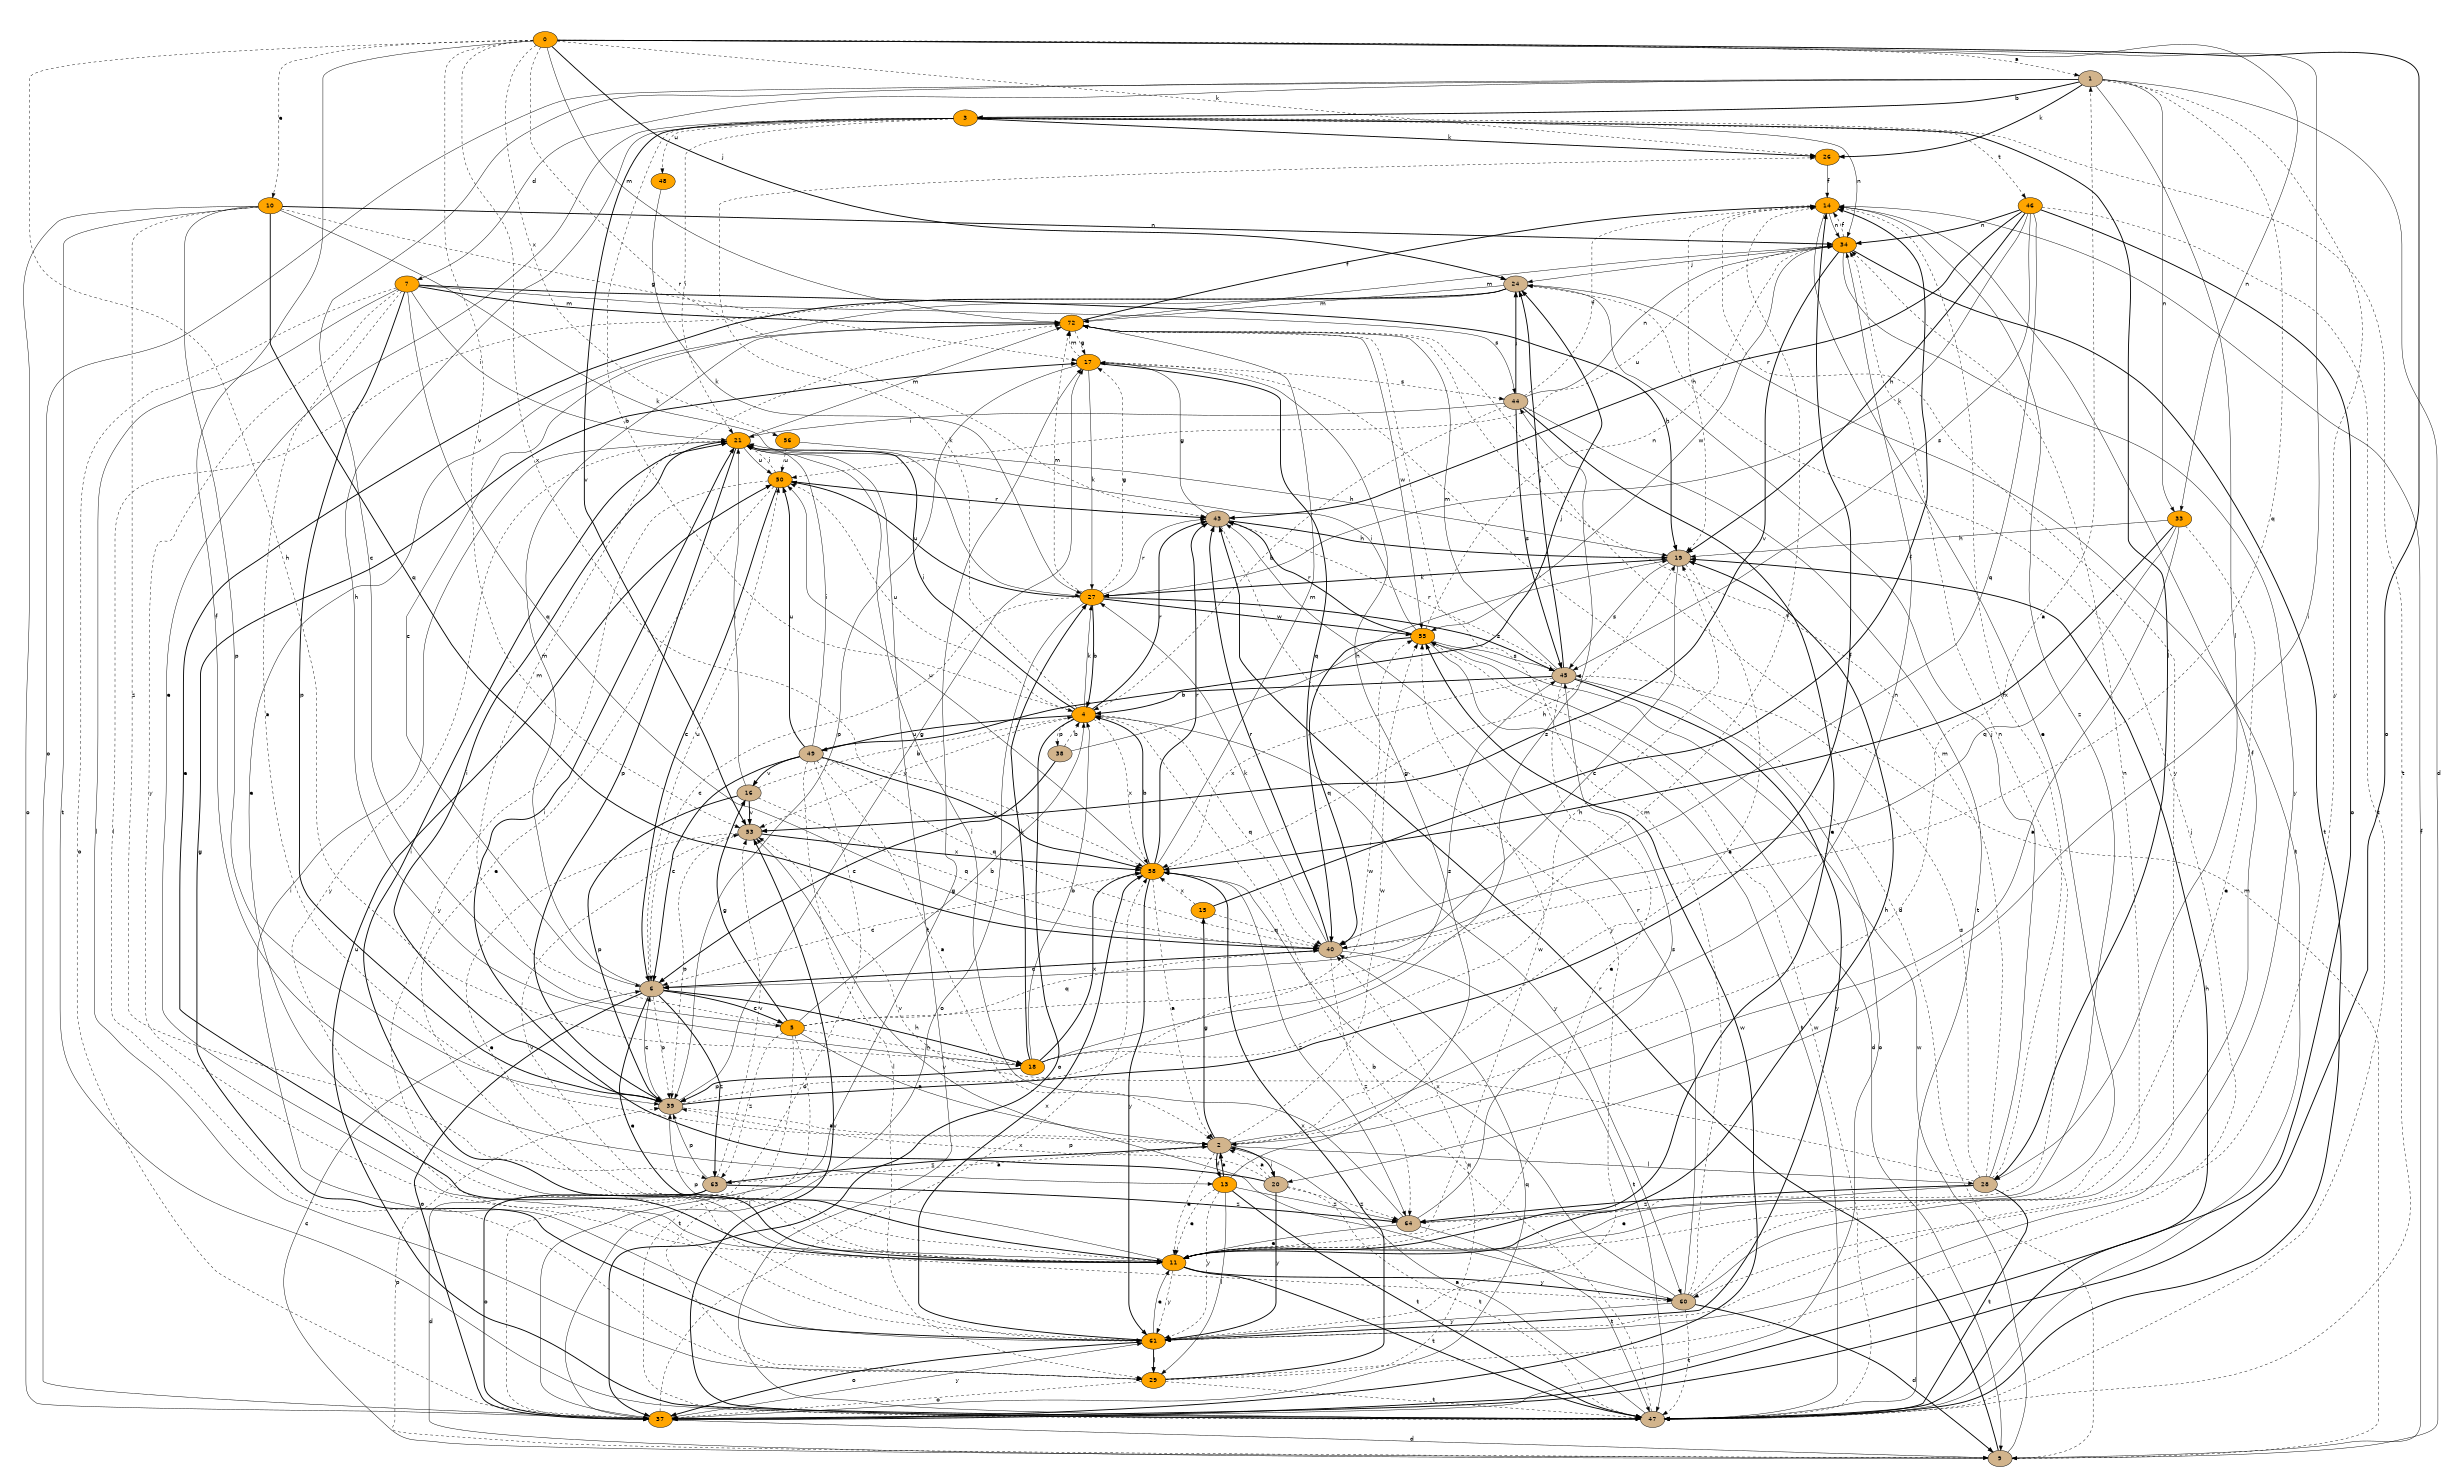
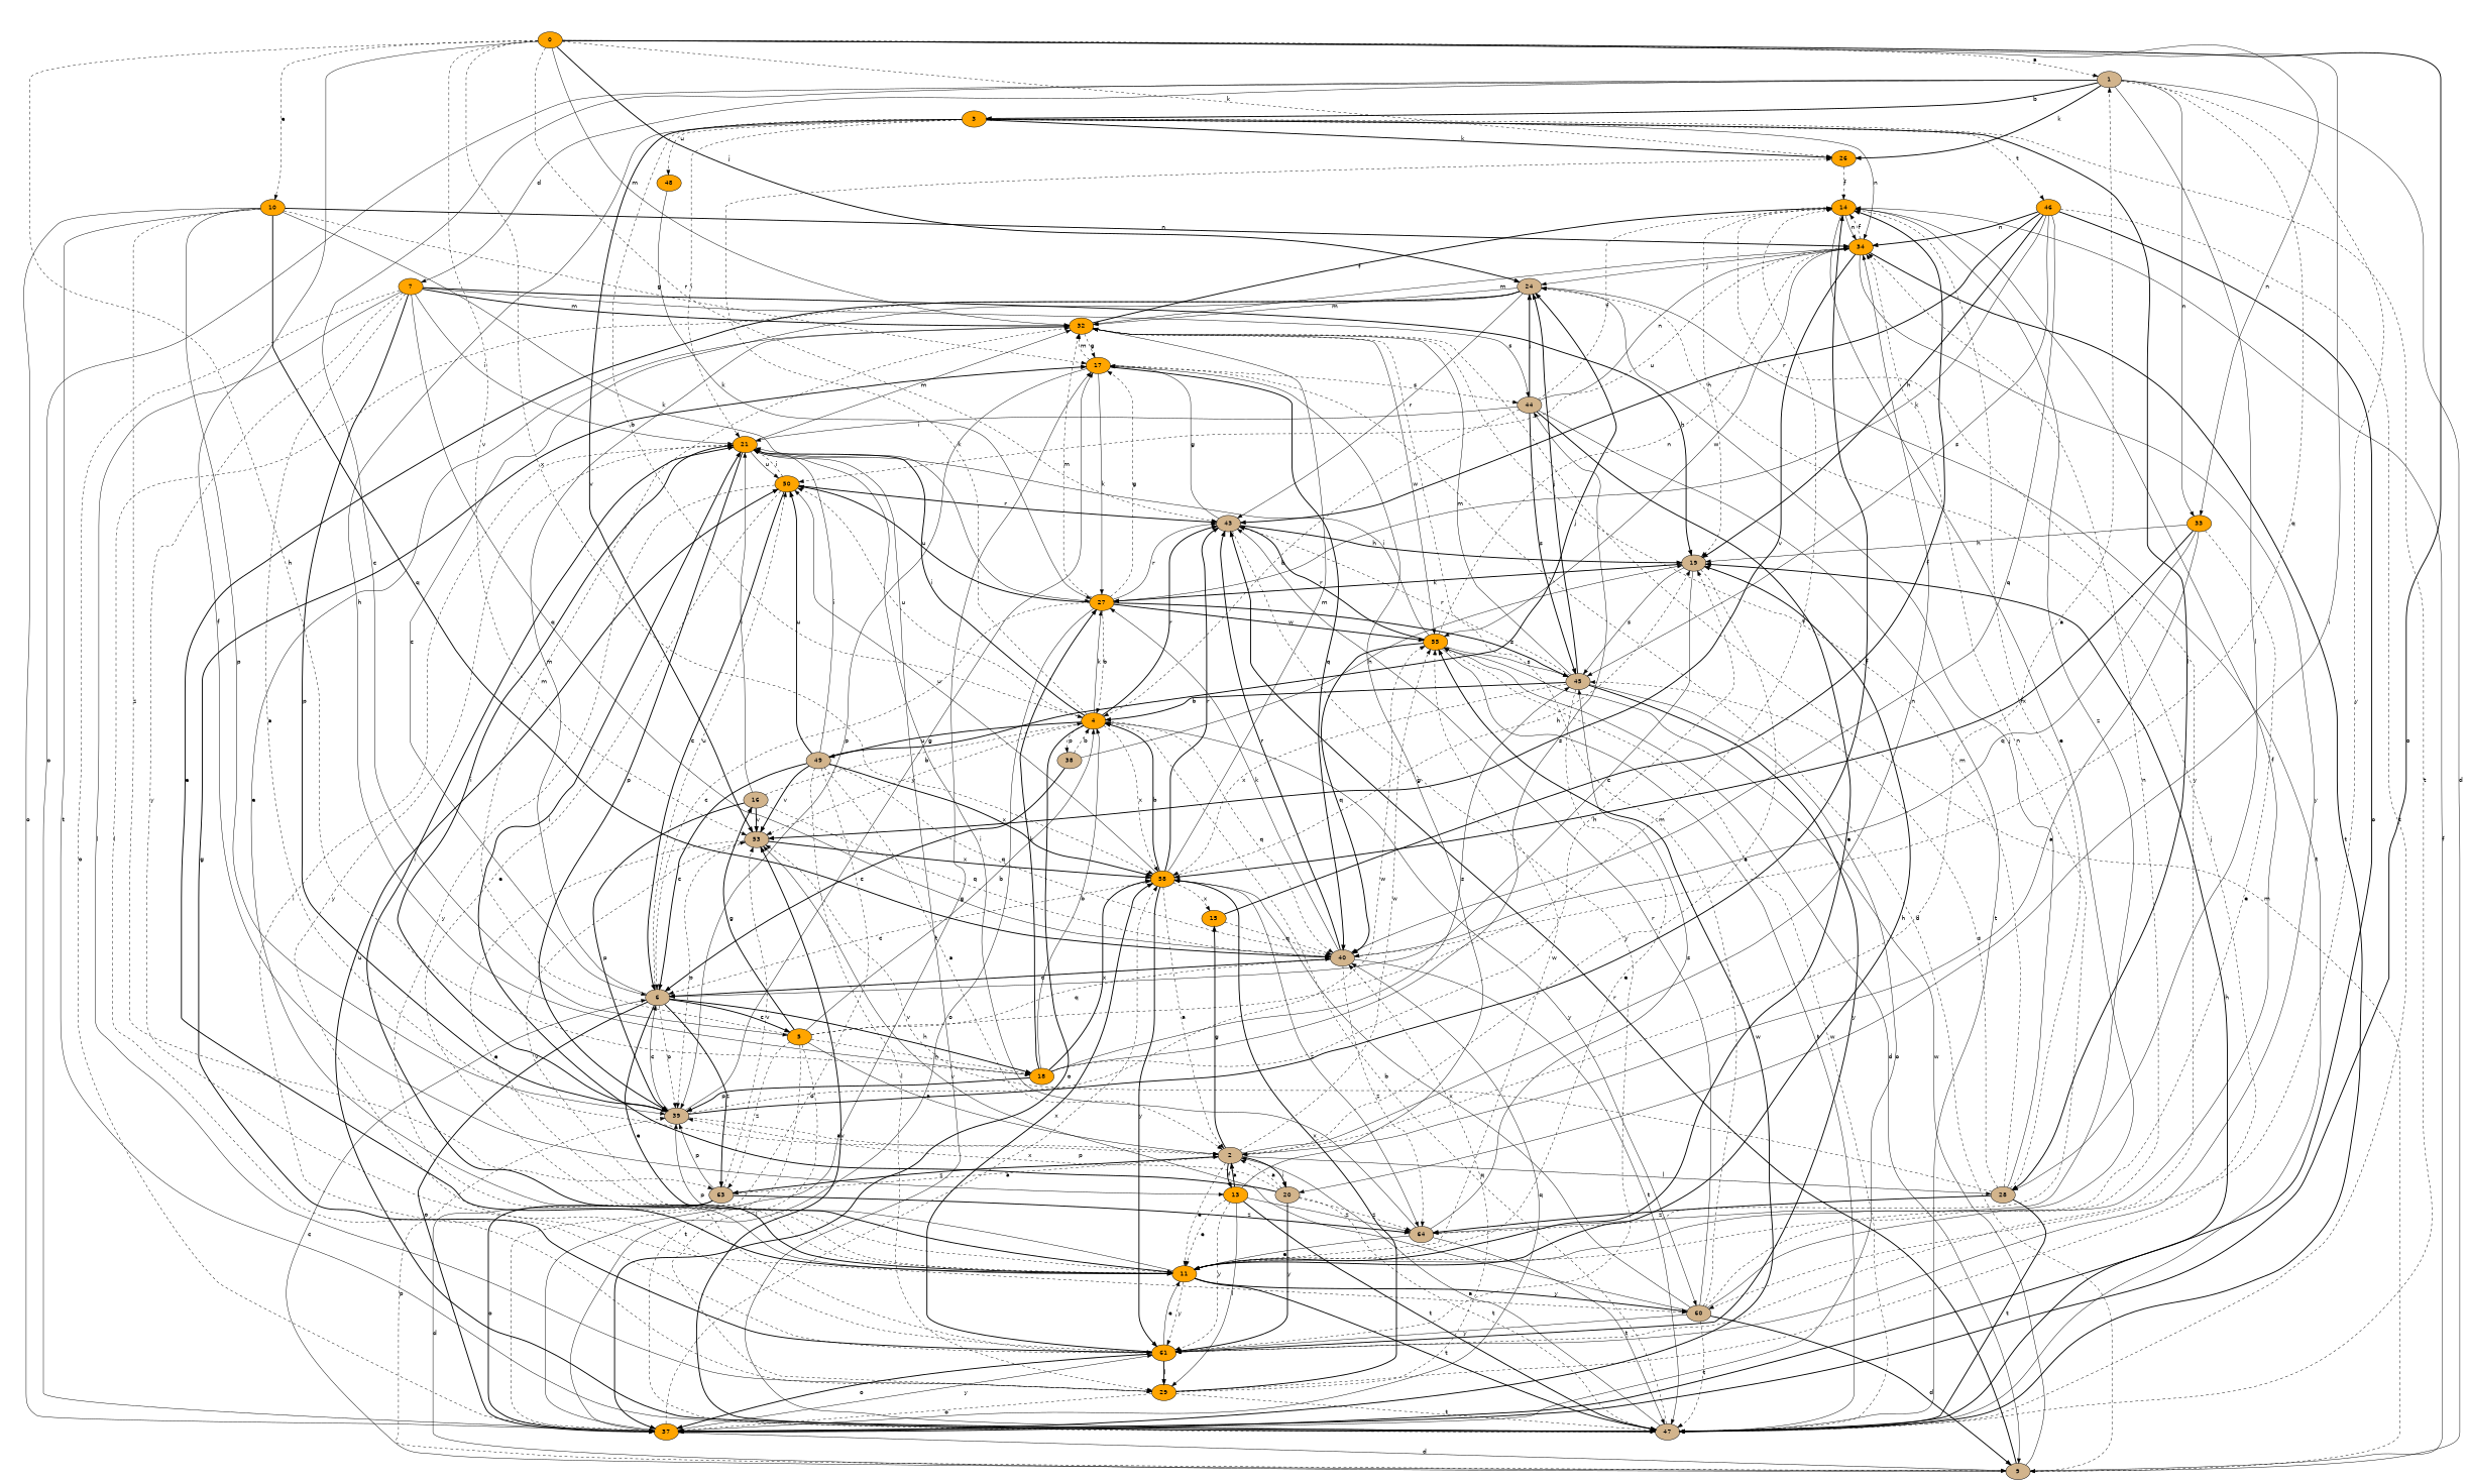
  strict digraph {
    fontname="DejaVu Sans"
    node [fillcolor=orange fontname="DejaVu Sans" style=filled]
    edge [fontname="DejaVu Sans" style=dashed]
    1 [fillcolor=tan]
    0
    10
    13
    18
    20 [fillcolor=tan]
    24 [fillcolor=tan]
    26
-   32 [label=72]
+   32
    33
    37
    43 [fillcolor=tan]
    53 [fillcolor=tan]
-   56
    58
    3
    5
    7
    9 [fillcolor=tan]
    28 [fillcolor=tan]
    40 [fillcolor=tan]
    60 [fillcolor=tan]
    34
    63 [fillcolor=tan]
    47 [fillcolor=tan]
    27
    39 [fillcolor=tan]
    17
    2 [fillcolor=tan]
    11
    29
    61
    64 [fillcolor=tan]
    4
    19 [fillcolor=tan]
    44 [fillcolor=tan]
    45 [fillcolor=tan]
    21
    6 [fillcolor=tan]
    14
    55
    50
    46
    48
    16 [fillcolor=tan]
    15
    38 [fillcolor=tan]
    49 [fillcolor=tan]
    1 -> 26 [label=k style=bold]
    1 -> 33 [label=n style=solid]
    1 -> 37 [label=o style=solid]
    1 -> 3 [label=b style=bold]
    1 -> 5 [label=c style=solid]
    1 -> 7 [label=d style=solid]
    1 -> 9 [label=d style=solid]
    1 -> 28 [label=l style=solid]
    1 -> 40 [label=q]
    1 -> 60 [label=y]
    0 -> 1 [label=a]
    0 -> 10 [label=e]
    0 -> 13 [label=f style=solid]
    0 -> 18 [label=h]
    0 -> 20 [label=i style=solid]
    0 -> 24 [label=j style=bold]
    0 -> 26 [label=k]
    0 -> 32 [label=m style=solid]
    0 -> 33 [label=n style=solid]
    0 -> 37 [label=o style=bold]
    0 -> 43 [label=r]
    0 -> 53 [label=v]
-   0 -> 56 [label=x]
    0 -> 58 [label=x]
    10 -> 37 [label=o style=solid]
    10 -> 40 [label=q style=bold]
    10 -> 34 [label=n style=bold]
    10 -> 63 [label=z]
    10 -> 47 [label=t style=solid]
    10 -> 27 [label=k style=solid]
    10 -> 39 [label=p style=solid]
    10 -> 17 [label=g]
    13 -> 47 [label=t style=bold]
    13 -> 17 [label=g style=solid]
    13 -> 2 [label=a style=bold]
    13 -> 11 [label=e]
    13 -> 29 [label=l style=solid]
    13 -> 61 [label=y]
    13 -> 64 [label=z style=solid]
    18 -> 58 [label=x style=bold]
    18 -> 27 [label=k style=bold]
    18 -> 39 [label=p style=bold]
    18 -> 4 [label=b style=solid]
    18 -> 19 [label=h]
    18 -> 44 [label=s style=solid]
    18 -> 45 [label=s style=solid]
    20 -> 47 [label=t]
    20 -> 39 [label=p]
    20 -> 2 [label=a]
    20 -> 61 [label=y style=bold]
    20 -> 64 [label=z]
    20 -> 21 [label=i style=bold]
    24 -> 32 [label=m style=solid]
+   24 -> 43 [label=r style=solid]
    24 -> 47 [label=t style=solid]
    24 -> 11 [label=e style=bold]
    24 -> 29 [label=l]
    24 -> 6 [label=c style=solid]
-   26 -> 14 [label=f style=solid]
+   26 -> 14 [label=f]
    32 -> 17 [label=g]
    32 -> 11 [label=e style=solid]
    32 -> 14 [label=f style=bold]
    32 -> 55 [label=w style=solid]
    33 -> 58 [label=x style=bold]
    33 -> 40 [label=q style=solid]
    33 -> 2 [label=a style=solid]
    33 -> 11 [label=e]
    33 -> 19 [label=h style=solid]
    37 -> 58 [label=x]
    37 -> 9 [label=d style=solid]
    37 -> 40 [label=q style=solid]
    37 -> 17 [label=g style=solid]
    37 -> 61 [label=y style=solid]
    37 -> 55 [label=w style=bold]
    43 -> 17 [label=g style=solid]
    43 -> 61 [label=y]
    43 -> 19 [label=h style=bold]
    53 -> 58 [label=x style=bold]
    53 -> 39 [label=p]
    53 -> 11 [label=e]
-   56 -> 19 [label=h style=solid]
-   56 -> 50 [label=u]
    58 -> 32 [label=m style=solid]
    58 -> 43 [label=r style=bold]
    58 -> 2 [label=a]
    58 -> 61 [label=y style=bold]
    58 -> 64 [label=z style=solid]
    58 -> 4 [label=b style=bold]
    58 -> 19 [label=h]
    58 -> 6 [label=c]
    58 -> 50 [label=u style=solid]
    3 -> 18 [label=h style=solid]
    3 -> 26 [label=k style=bold]
    3 -> 53 [label=v style=bold]
    3 -> 28 [label=l style=bold]
    3 -> 34 [label=n style=solid]
    3 -> 47 [label=t]
-   3 -> 11 [label=e style=solid]
    3 -> 4 [label=b]
    3 -> 21 [label=i]
    3 -> 46 [label=t]
    3 -> 48 [label=u]
    5 -> 18 [label=h]
    5 -> 32 [label=m]
    5 -> 40 [label=q]
    5 -> 63 [label=z]
    5 -> 47 [label=t]
    5 -> 2 [label=a style=solid]
    5 -> 29 [label=l]
    5 -> 4 [label=b style=solid]
    5 -> 14 [label=f]
    5 -> 16 [label=g style=bold]
    7 -> 32 [label=m style=bold]
    7 -> 37 [label=o]
    7 -> 40 [label=q style=solid]
    7 -> 60 [label=y]
    7 -> 39 [label=p style=bold]
    7 -> 2 [label=a]
    7 -> 29 [label=l style=solid]
    7 -> 19 [label=h style=bold]
    7 -> 44 [label=s style=solid]
    7 -> 21 [label=i style=solid]
    9 -> 32 [label=m]
    9 -> 43 [label=r style=bold]
    9 -> 39 [label=p]
    9 -> 6 [label=c style=solid]
    9 -> 14 [label=f style=solid]
    9 -> 55 [label=w style=solid]
    28 -> 24 [label=j style=solid]
    28 -> 32 [label=m]
    28 -> 53 [label=v]
    28 -> 47 [label=t style=bold]
-   28 -> 11 [label=e style=solid]
    28 -> 64 [label=z style=bold]
    28 -> 45 [label=s]
    28 -> 14 [label=f]
    40 -> 43 [label=r style=bold]
    40 -> 47 [label=t style=solid]
    40 -> 27 [label=k style=solid]
    40 -> 64 [label=z]
    40 -> 6 [label=c style=bold]
    60 -> 32 [label=m]
    60 -> 43 [label=r style=solid]
    60 -> 53 [label=v style=solid]
    60 -> 58 [label=x style=solid]
    60 -> 9 [label=d style=bold]
    60 -> 34 [label=n]
    60 -> 47 [label=t]
    60 -> 61 [label=y style=solid]
    60 -> 14 [label=f style=solid]
    34 -> 24 [label=j style=solid]
    34 -> 32 [label=m style=solid]
    34 -> 53 [label=v style=bold]
    34 -> 47 [label=t style=bold]
    34 -> 61 [label=y style=solid]
    34 -> 14 [label=f]
    34 -> 55 [label=w style=solid]
    34 -> 50 [label=u]
    63 -> 37 [label=o style=bold]
    63 -> 53 [label=v]
    63 -> 9 [label=d style=solid]
    63 -> 39 [label=p style=solid]
    63 -> 2 [label=a]
    63 -> 64 [label=z style=bold]
    47 -> 53 [label=v style=bold]
    47 -> 2 [label=a style=solid]
    47 -> 4 [label=b]
    47 -> 19 [label=h style=bold]
    47 -> 55 [label=w]
    47 -> 50 [label=u style=bold]
    27 -> 32 [label=m]
    27 -> 37 [label=o style=solid]
    27 -> 43 [label=r style=solid]
    27 -> 17 [label=g]
-   27 -> 4 [label=b style=bold]
+   27 -> 4 [label=b]
    27 -> 45 [label=s style=bold]
    27 -> 6 [label=c]
    27 -> 55 [label=w style=bold]
    27 -> 50 [label=u style=bold]
    39 -> 17 [label=g style=solid]
    39 -> 2 [label=a]
    39 -> 21 [label=i style=bold]
    39 -> 6 [label=c style=solid]
    39 -> 14 [label=f style=bold]
    39 -> 55 [label=w]
    17 -> 32 [label=m]
    17 -> 9 [label=d]
    17 -> 40 [label=q style=bold]
    17 -> 27 [label=k style=solid]
    17 -> 39 [label=p style=solid]
    17 -> 44 [label=s]
    2 -> 1 [label=a]
    2 -> 13 [label=f style=bold]
    2 -> 20 [label=i style=bold]
    2 -> 28 [label=l style=solid]
    2 -> 34 [label=n style=solid]
    2 -> 63 [label=z style=bold]
    2 -> 11 [label=e]
    2 -> 55 [label=w]
    2 -> 15 [label=g style=bold]
    11 -> 53 [label=v]
    11 -> 60 [label=y style=bold]
    11 -> 47 [label=t style=bold]
    11 -> 39 [label=p style=solid]
    11 -> 61 [label=y]
    11 -> 19 [label=h style=bold]
    11 -> 21 [label=i style=bold]
    11 -> 55 [label=w]
    29 -> 24 [label=j]
    29 -> 37 [label=o]
    29 -> 58 [label=x style=bold]
    29 -> 40 [label=q]
    29 -> 47 [label=t]
    61 -> 37 [label=o style=bold]
    61 -> 58 [label=x style=bold]
    61 -> 17 [label=g style=bold]
    61 -> 11 [label=e style=solid]
    61 -> 29 [label=l style=bold]
-   61 -> 21 [label=i style=solid]
+   61 -> 21 [label=i]
    64 -> 34 [label=n]
    64 -> 47 [label=t style=solid]
    64 -> 11 [label=e style=solid]
    64 -> 45 [label=s style=solid]
    64 -> 21 [label=i style=solid]
    4 -> 26 [label=k]
    4 -> 37 [label=o style=bold]
    4 -> 43 [label=r style=bold]
    4 -> 53 [label=v]
    4 -> 58 [label=x]
    4 -> 40 [label=q]
    4 -> 60 [label=y style=solid]
    4 -> 27 [label=k style=solid]
    4 -> 21 [label=i style=bold]
    4 -> 50 [label=u]
    4 -> 38 [label=p]
    4 -> 49 [label=u style=bold]
    19 -> 27 [label=k style=bold]
    19 -> 2 [label=a]
    19 -> 45 [label=s style=solid]
    19 -> 6 [label=c style=solid]
    44 -> 24 [label=j style=bold]
    44 -> 34 [label=n style=solid]
    44 -> 47 [label=t style=solid]
    44 -> 11 [label=e style=bold]
    44 -> 4 [label=b]
    44 -> 45 [label=s style=bold]
    44 -> 21 [label=i style=solid]
    44 -> 14 [label=f]
    45 -> 24 [label=j style=bold]
    45 -> 32 [label=m style=solid]
    45 -> 37 [label=o style=solid]
    45 -> 43 [label=r]
    45 -> 58 [label=x]
    45 -> 11 [label=e]
    45 -> 61 [label=y style=bold]
    45 -> 4 [label=b style=bold]
    21 -> 32 [label=m style=solid]
    21 -> 47 [label=t style=solid]
    21 -> 39 [label=p style=bold]
    21 -> 61 [label=y]
    21 -> 50 [label=u style=solid]
    6 -> 18 [label=h style=bold]
    6 -> 32 [label=m style=solid]
    6 -> 37 [label=o style=bold]
    6 -> 5 [label=c style=bold]
    6 -> 63 [label=z style=bold]
    6 -> 39 [label=p]
    6 -> 11 [label=e style=bold]
    6 -> 50 [label=u]
    14 -> 34 [label=n style=solid]
    14 -> 11 [label=e style=solid]
    14 -> 61 [label=y]
    14 -> 64 [label=z style=solid]
    14 -> 19 [label=h]
    55 -> 43 [label=r style=bold]
    55 -> 9 [label=d style=solid]
    55 -> 40 [label=q style=bold]
    55 -> 34 [label=n]
    55 -> 47 [label=t style=solid]
    55 -> 45 [label=s style=solid]
    55 -> 21 [label=i style=solid]
    50 -> 43 [label=r style=bold]
    50 -> 11 [label=e]
    50 -> 61 [label=y]
    50 -> 21 [label=i]
    50 -> 6 [label=c style=bold]
    46 -> 37 [label=o style=bold]
    46 -> 43 [label=r style=bold]
    46 -> 40 [label=q style=solid]
    46 -> 34 [label=n style=bold]
    46 -> 47 [label=t]
    46 -> 27 [label=k style=solid]
    46 -> 19 [label=h style=bold]
    46 -> 45 [label=s style=solid]
    48 -> 27 [label=k style=solid]
    16 -> 53 [label=v style=bold]
    16 -> 40 [label=q]
    16 -> 39 [label=p style=bold]
    16 -> 4 [label=b]
    16 -> 21 [label=i style=solid]
-   15 -> 58 [label=x]
+   58 -> 15 [label=x]
    15 -> 40 [label=q]
    15 -> 14 [label=f style=bold]
    38 -> 4 [label=b]
    38 -> 19 [label=h style=solid]
    38 -> 6 [label=c style=bold]
    49 -> 24 [label=j style=bold]
    49 -> 37 [label=o]
-   49 -> 16 [label=v style=bold]
+   49 -> 53 [label=v style=bold]
    49 -> 58 [label=x style=bold]
    49 -> 40 [label=q]
    49 -> 2 [label=a]
    49 -> 29 [label=l]
    49 -> 21 [label=i style=solid]
    49 -> 6 [label=c style=bold]
    49 -> 50 [label=u style=bold]
  }
